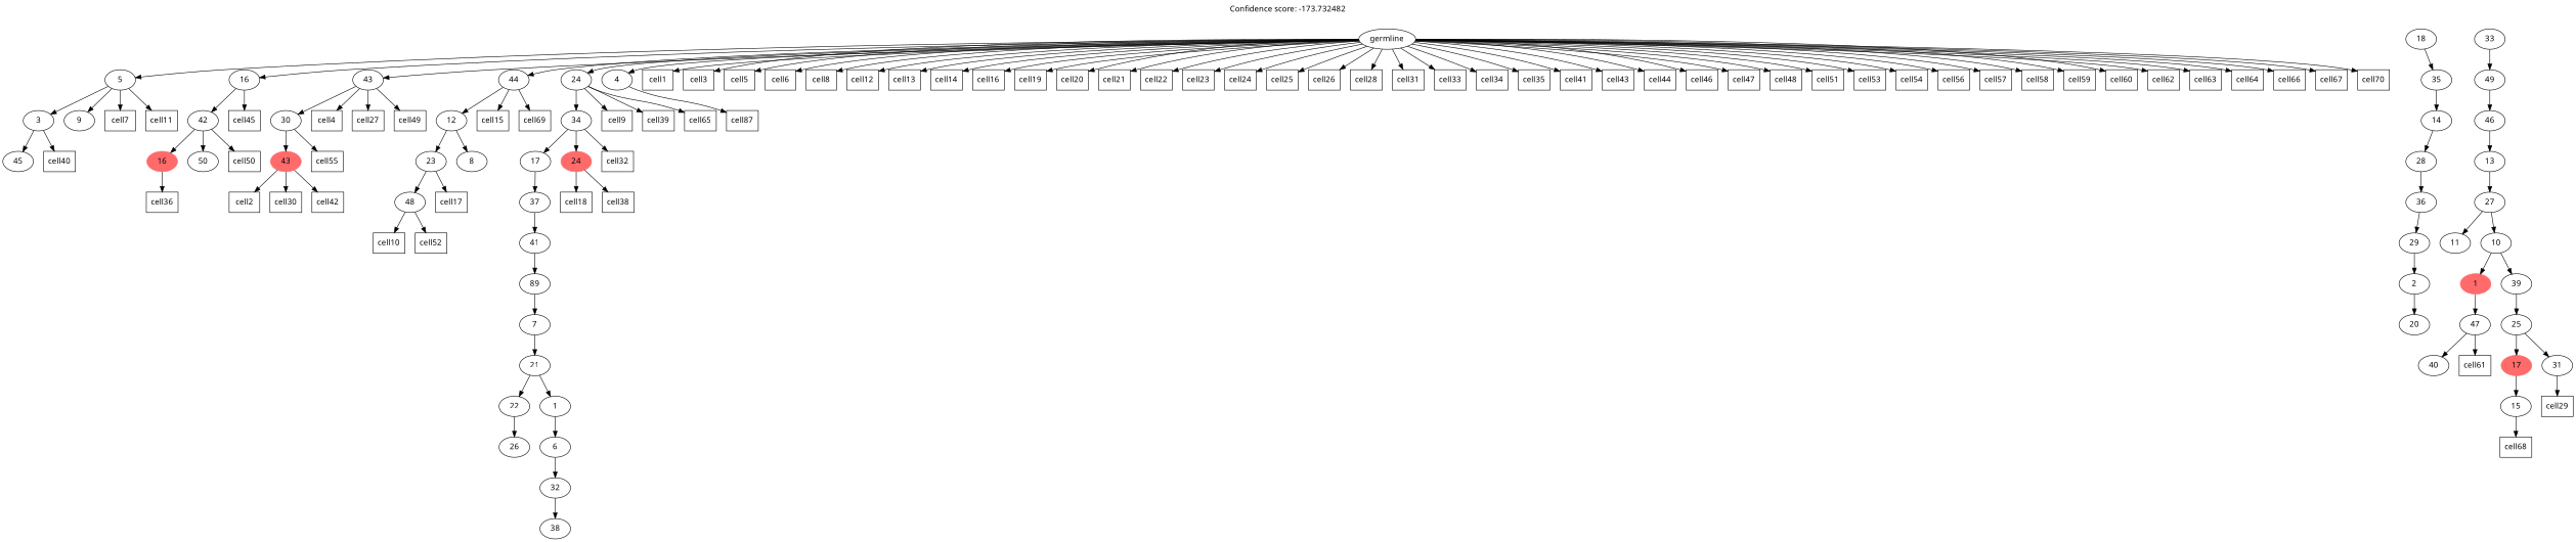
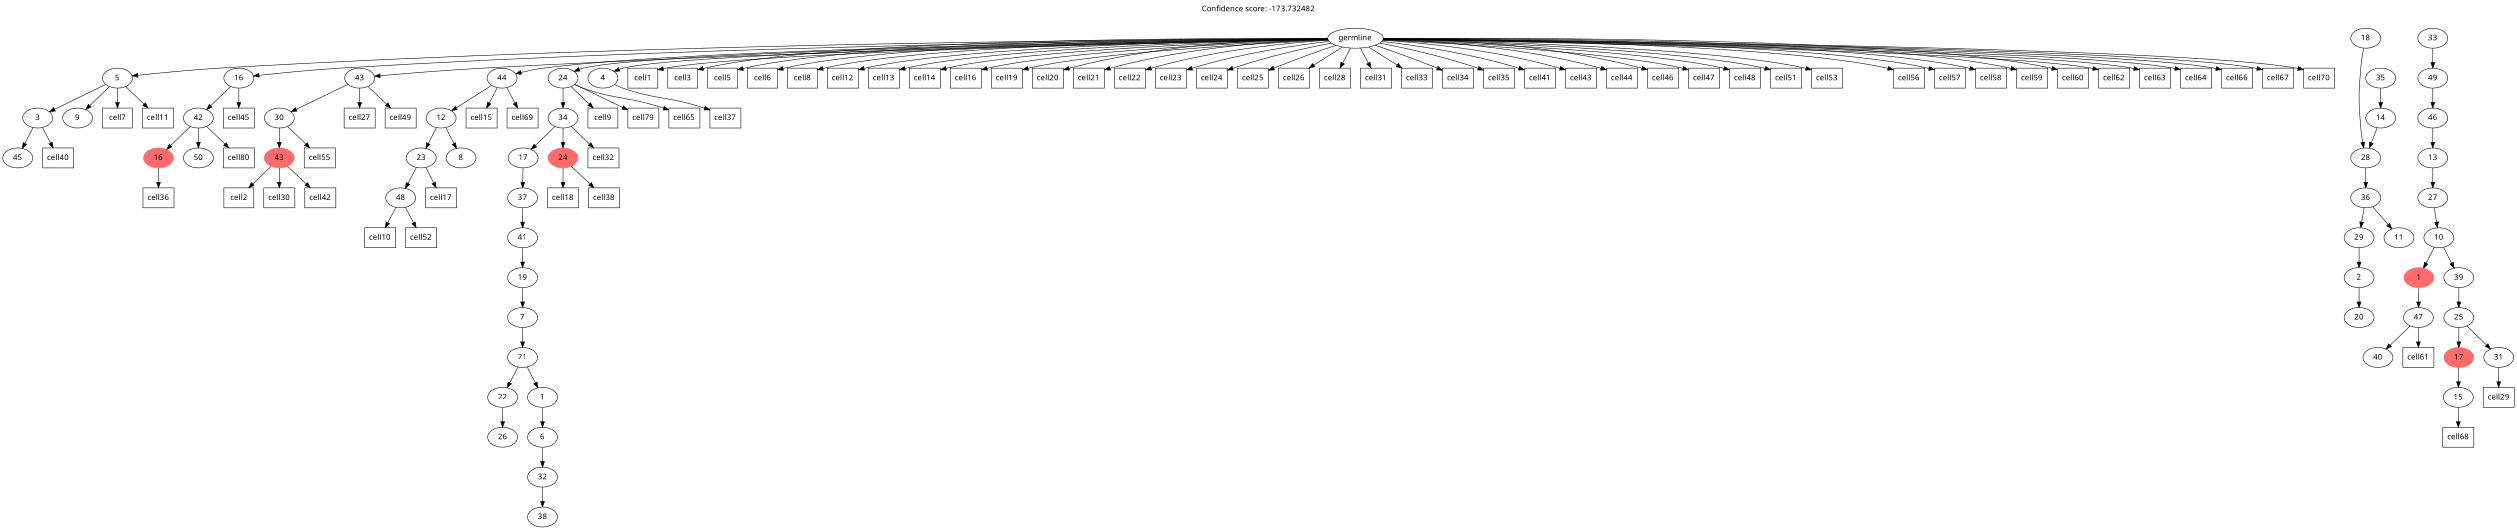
  digraph {
    fontname="Noto Sans"
    label="Confidence score: -173.732482"
    labelloc=t
    node [fontname="Noto Sans" shape=box]
    edge [fontname="Noto Sans"]
    n1 [label=3 shape=""]
    n2 [label=45 shape=""]
    cell40
    n4 [label=5 shape=""]
    n5 [label=9 shape=""]
    cell7
    cell11
    n8 [label=42 shape=""]
    n9 [color=indianred1 label=16 style=filled shape=""]
    n10 [label=50 shape=""]
-   cell50
+   cell50 [label=cell80]
    cell36
    n13 [label=16 shape=""]
    cell45
    n15 [label=30 shape=""]
    n16 [color=indianred1 label=43 style=filled shape=""]
    cell55
    cell2
    cell30
    cell42
    n21 [label=43 shape=""]
-   cell4
    cell27
    cell49
    n25 [label=23 shape=""]
    n26 [label=48 shape=""]
    cell17
    cell10
    cell52
    n30 [label=12 shape=""]
    n31 [label=8 shape=""]
    n32 [label=44 shape=""]
    cell15
    cell69
    n35 [label=22 shape=""]
    n36 [label=26 shape=""]
    n37 [label=47 shape=""]
    n38 [label=40 shape=""]
    cell61
    n40 [color=indianred1 label=1 style=filled shape=""]
    n41 [color=indianred1 label=17 style=filled shape=""]
    n42 [label=15 shape=""]
    cell68
    n44 [label=25 shape=""]
    n45 [label=31 shape=""]
    cell29
    n47 [label=39 shape=""]
    n48 [label=10 shape=""]
    n49 [label=27 shape=""]
    n50 [label=13 shape=""]
    n51 [label=46 shape=""]
    n52 [label=49 shape=""]
    n53 [label=33 shape=""]
    n54 [label=20 shape=""]
    n55 [label=2 shape=""]
    n56 [label=29 shape=""]
    n57 [label=36 shape=""]
    n58 [label=11 shape=""]
    n59 [label=28 shape=""]
    n60 [label=14 shape=""]
    n61 [label=35 shape=""]
    n62 [label=18 shape=""]
    n63 [label=38 shape=""]
    n64 [label=32 shape=""]
    n65 [label=6 shape=""]
    n66 [label=1 shape=""]
    n67 [label=21 shape=""]
    n68 [label=7 shape=""]
-   n69 [label=89 shape=""]
+   n69 [label=19 shape=""]
    n70 [label=41 shape=""]
    n71 [label=37 shape=""]
    n72 [label=17 shape=""]
    n73 [label=34 shape=""]
    n74 [color=indianred1 label=24 style=filled shape=""]
    cell32
    cell18
    cell38
    n78 [label=24 shape=""]
    cell9
-   cell39
+   cell39 [label=cell79]
    cell65
    n82 [label=germline shape=""]
    n83 [label=4 shape=""]
    cell1
    cell3
    cell5
    cell6
    cell8
    cell12
    cell13
    cell14
    cell16
    cell19
    cell20
    cell21
    cell22
    cell23
    cell24
    cell25
    cell26
    cell28
    cell31
    cell33
    cell34
    cell35
    cell41
    cell43
    cell44
    cell46
    cell47
    cell48
    cell51
    cell53
-   cell54
    cell56
    cell57
    cell58
    cell59
    cell60
    cell62
    cell63
    cell64
    cell66
    cell67
    cell70
-   cell37 [label=cell87]
+   cell37
    n1 -> n2
    n1 -> cell40
    n4 -> n1
    n4 -> n5
    n4 -> cell7
    n4 -> cell11
    n8 -> n9
    n8 -> n10
    n8 -> cell50
    n9 -> cell36
    n13 -> n8
    n13 -> cell45
    n15 -> n16
    n15 -> cell55
    n16 -> cell2
    n16 -> cell30
    n16 -> cell42
    n21 -> n15
-   n21 -> cell4
    n21 -> cell27
    n21 -> cell49
    n25 -> n26
    n25 -> cell17
    n26 -> cell10
    n26 -> cell52
    n30 -> n25
    n30 -> n31
    n32 -> n30
    n32 -> cell15
    n32 -> cell69
    n35 -> n36
    n37 -> n38
    n37 -> cell61
    n40 -> n37
    n41 -> n42
    n42 -> cell68
    n44 -> n41
    n44 -> n45
    n45 -> cell29
    n47 -> n44
    n48 -> n40
    n48 -> n47
    n49 -> n48
    n50 -> n49
    n51 -> n50
    n52 -> n51
    n53 -> n52
    n55 -> n54
    n56 -> n55
    n57 -> n56
-   n49 -> n58
+   n57 -> n58
    n59 -> n57
    n60 -> n59
    n61 -> n60
-   n62 -> n61
+   n62 -> n59
    n64 -> n63
    n65 -> n64
    n66 -> n65
    n67 -> n35
    n67 -> n66
    n68 -> n67
    n69 -> n68
    n70 -> n69
    n71 -> n70
    n72 -> n71
    n73 -> n72
    n73 -> n74
    n73 -> cell32
    n74 -> cell18
    n74 -> cell38
    n78 -> n73
    n78 -> cell9
    n78 -> cell39
    n78 -> cell65
    n82 -> n4
    n82 -> n13
    n82 -> n21
    n82 -> n32
    n82 -> n78
    n82 -> n83
    n82 -> cell1
    n82 -> cell3
    n82 -> cell5
    n82 -> cell6
    n82 -> cell8
    n82 -> cell12
    n82 -> cell13
    n82 -> cell14
    n82 -> cell16
    n82 -> cell19
    n82 -> cell20
    n82 -> cell21
    n82 -> cell22
    n82 -> cell23
    n82 -> cell24
    n82 -> cell25
    n82 -> cell26
    n82 -> cell28
    n82 -> cell31
    n82 -> cell33
    n82 -> cell34
    n82 -> cell35
    n82 -> cell41
    n82 -> cell43
    n82 -> cell44
    n82 -> cell46
    n82 -> cell47
    n82 -> cell48
    n82 -> cell51
    n82 -> cell53
-   n82 -> cell54
    n82 -> cell56
    n82 -> cell57
    n82 -> cell58
    n82 -> cell59
    n82 -> cell60
    n82 -> cell62
    n82 -> cell63
    n82 -> cell64
    n82 -> cell66
    n82 -> cell67
    n82 -> cell70
    n83 -> cell37
  }
